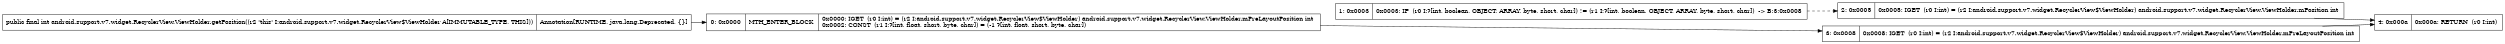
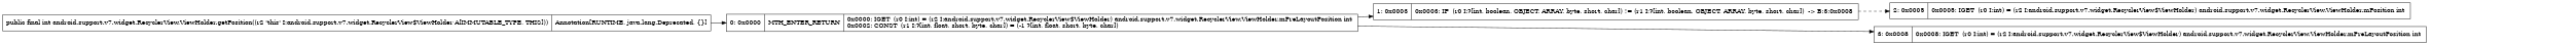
  digraph {
    rankdir=LR
    node [shape=record]
-   n1 [label="{0\:\ 0x0000|MTH_ENTER_BLOCK\l|0x0000: IGET  (r0 I:int) = (r2 I:android.support.v7.widget.RecyclerView$ViewHolder) android.support.v7.widget.RecyclerView.ViewHolder.mPreLayoutPosition int \l0x0002: CONST  (r1 I:?[int, float, short, byte, char]) = (\-1 ?[int, float, short, byte, char]) \l}"]
+   n1 [label="{0\:\ 0x0000|MTH_ENTER_RETURN\l|0x0000: IGET  (r0 I:int) = (r2 I:android.support.v7.widget.RecyclerView$ViewHolder) android.support.v7.widget.RecyclerView.ViewHolder.mPreLayoutPosition int \l0x0002: CONST  (r1 I:?[int, float, short, byte, char]) = (\-1 ?[int, float, short, byte, char]) \l}"]
    n2 [label="{1\:\ 0x0003|0x0003: IF  (r0 I:?[int, boolean, OBJECT, ARRAY, byte, short, char]) != (r1 I:?[int, boolean, OBJECT, ARRAY, byte, short, char])  \-\> B:3:0x0008 \l}"]
    n3 [label="{3\:\ 0x0008|0x0008: IGET  (r0 I:int) = (r2 I:android.support.v7.widget.RecyclerView$ViewHolder) android.support.v7.widget.RecyclerView.ViewHolder.mPreLayoutPosition int \l}"]
    n4 [label="{2\:\ 0x0005|0x0005: IGET  (r0 I:int) = (r2 I:android.support.v7.widget.RecyclerView$ViewHolder) android.support.v7.widget.RecyclerView.ViewHolder.mPosition int \l}"]
-   n5 [label="{4\:\ 0x000a|0x000a: RETURN  (r0 I:int) \l}"]
    n6 [label="{public final int android.support.v7.widget.RecyclerView.ViewHolder.getPosition((r2 'this' I:android.support.v7.widget.RecyclerView$ViewHolder A[IMMUTABLE_TYPE, THIS]))  | Annotation[RUNTIME, java.lang.Deprecated, \{\}]\l}"]
+   n1 -> n2
    n1 -> n3
    n2 -> n4 [style=dashed]
-   n3 -> n5
-   n4 -> n5
    n6 -> n1
  }
